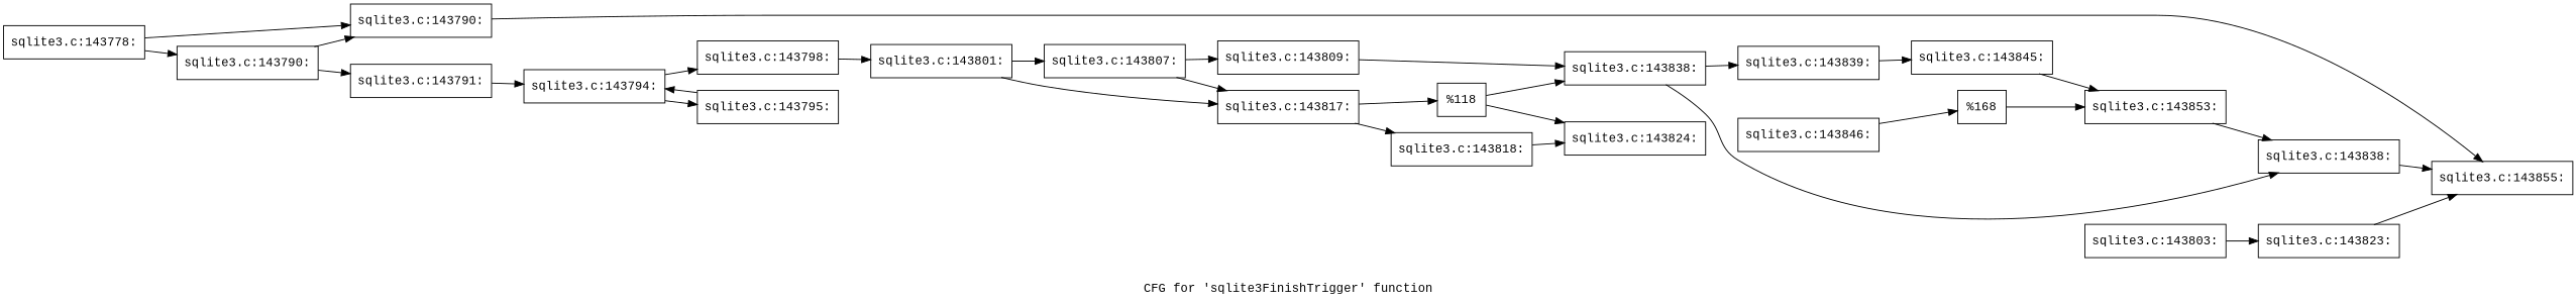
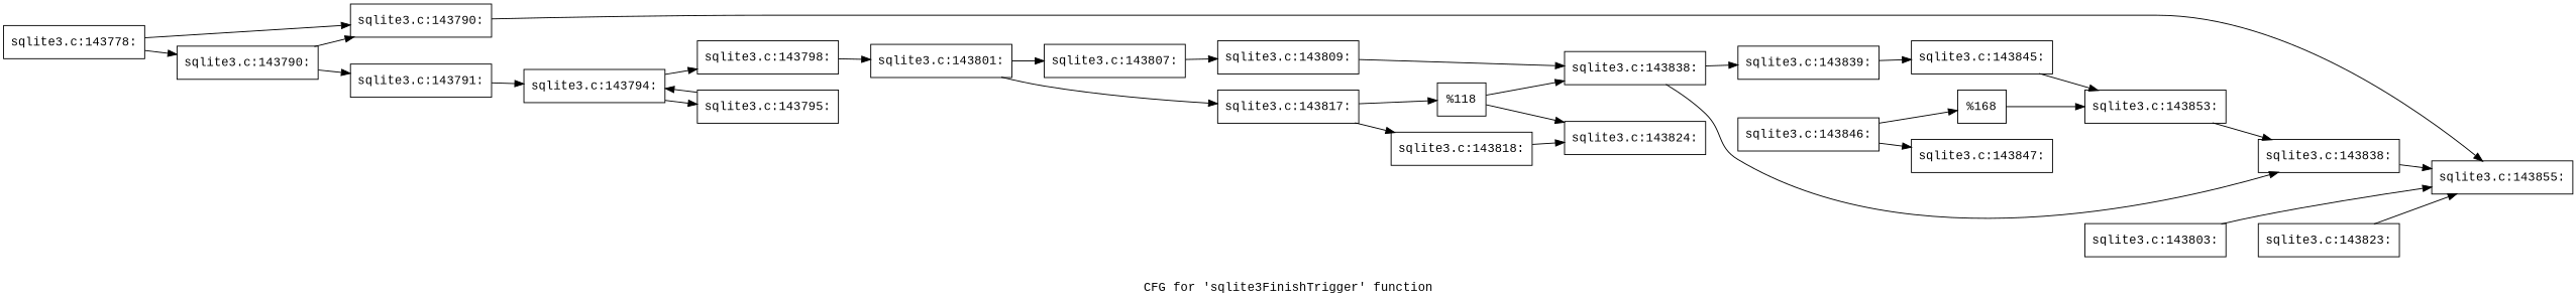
  digraph {
    fontname="Liberation Mono"
    label="CFG for 'sqlite3FinishTrigger' function"
    rankdir=LR
    node [fontname="Liberation Mono" shape=record]
    edge [fontname="Liberation Mono"]
    n1 [label="{sqlite3.c:143778:}"]
    n2 [label="{sqlite3.c:143790:}"]
    n3 [label="{sqlite3.c:143790:}"]
    n4 [label="{sqlite3.c:143855:}"]
    n5 [label="{sqlite3.c:143791:}"]
    n6 [label="{sqlite3.c:143794:}"]
    n7 [label="{sqlite3.c:143795:}"]
    n8 [label="{sqlite3.c:143798:}"]
    n9 [label="{sqlite3.c:143801:}"]
    n10 [label="{sqlite3.c:143803:}"]
    n11 [label="{sqlite3.c:143807:}"]
    n12 [label="{sqlite3.c:143817:}"]
    n13 [label="{sqlite3.c:143809:}"]
    n14 [label="{sqlite3.c:143838:}"]
    n15 [label="{%118}"]
    n16 [label="{sqlite3.c:143818:}"]
    n17 [label="{sqlite3.c:143839:}"]
    n18 [label="{sqlite3.c:143838:}"]
    n19 [label="{sqlite3.c:143824:}"]
    n20 [label="{sqlite3.c:143845:}"]
    n21 [label="{sqlite3.c:143823:}"]
    n22 [label="{sqlite3.c:143853:}"]
    n23 [label="{sqlite3.c:143846:}"]
+   n24 [label="{sqlite3.c:143847:}"]
    n25 [label="{%168}"]
    n1 -> n2
    n1 -> n3
    n2 -> n4
    n3 -> n2
    n3 -> n5
    n5 -> n6
    n6 -> n7
    n6 -> n8
    n7 -> n6
    n8 -> n9
    n9 -> n11
    n9 -> n12
-   n10 -> n21
-   n11 -> n12
+   n10 -> n4
    n11 -> n13
    n12 -> n15
    n12 -> n16
    n13 -> n14
    n14 -> n17
    n14 -> n18
    n15 -> n14
    n15 -> n19
    n16 -> n19
    n17 -> n20
    n18 -> n4
    n20 -> n22
    n21 -> n4
    n22 -> n18
+   n23 -> n24
    n23 -> n25
    n25 -> n22
  }
